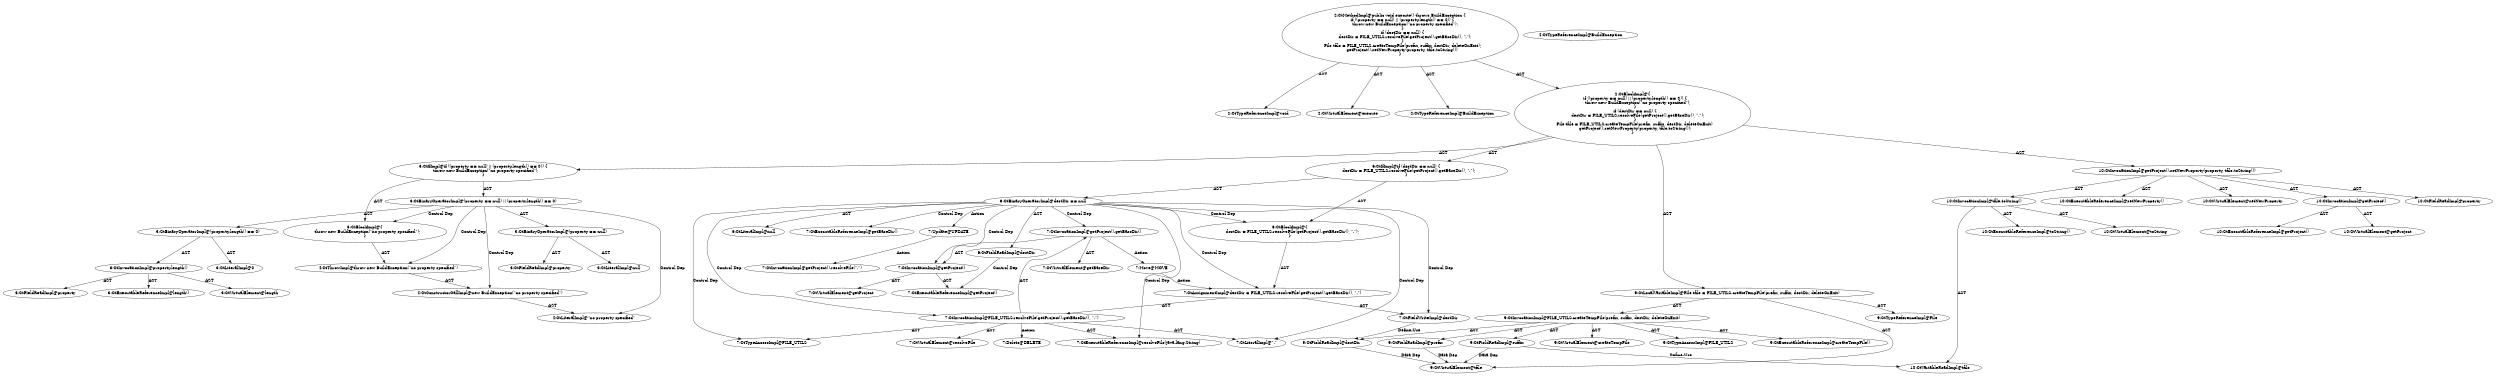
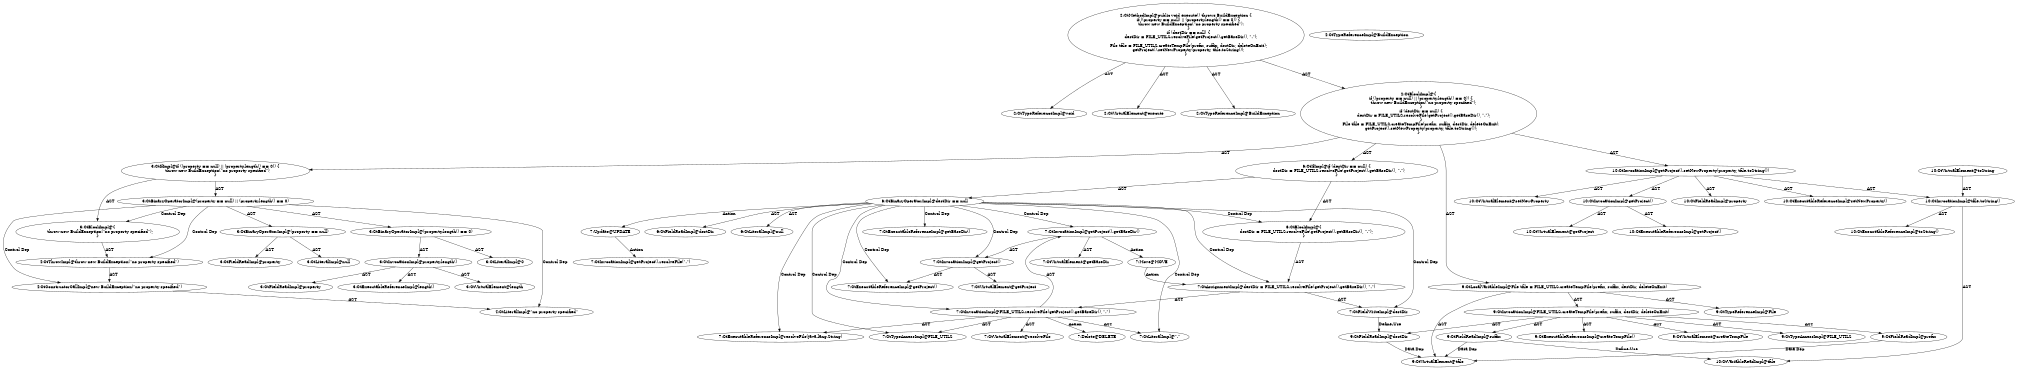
  digraph {
    node [shape=ellipse]
    n1 [label="2:CtTypeReferenceImpl@void"]
    n2 [label="2:CtVirtualElement@execute"]
    n3 [label="2:CtTypeReferenceImpl@BuildException"]
    n4 [label="3:CtFieldReadImpl@property"]
    n5 [label="3:CtLiteralImpl@null"]
    n6 [label="3:CtBinaryOperatorImpl@(property == null)"]
    n7 [label="3:CtExecutableReferenceImpl@length()"]
    n8 [label="3:CtVirtualElement@length"]
    n9 [label="3:CtFieldReadImpl@property"]
    n10 [label="3:CtInvocationImpl@property.length()"]
    n11 [label="3:CtLiteralImpl@0"]
    n12 [label="3:CtBinaryOperatorImpl@(property.length() == 0)"]
    n13 [label="3:CtBinaryOperatorImpl@(property == null) || (property.length() == 0)"]
    n14 [label="4:CtLiteralImpl@\"no property specified\""]
    n15 [label="4:CtConstructorCallImpl@new BuildException(\"no property specified\")"]
    n16 [label="4:CtThrowImpl@throw new BuildException(\"no property specified\")"]
    n17 [label="3:CtBlockImpl@\{\n    throw new BuildException(\"no property specified\");\n\}"]
    n18 [label="4:CtTypeReferenceImpl@BuildException"]
    n19 [label="3:CtIfImpl@if ((property == null) || (property.length() == 0)) \{\n    throw new BuildException(\"no property specified\");\n\}"]
    n20 [label="6:CtFieldReadImpl@destDir"]
    n21 [label="6:CtLiteralImpl@null"]
    n22 [label="6:CtBinaryOperatorImpl@destDir == null"]
    n23 [label="7:CtFieldWriteImpl@destDir"]
    n24 [label="7:CtExecutableReferenceImpl@resolveFile(java.lang.String)"]
    n25 [label="7:CtTypeAccessImpl@FILE_UTILS"]
    n26 [label="7:CtExecutableReferenceImpl@getBaseDir()"]
    n27 [label="7:CtExecutableReferenceImpl@getProject()"]
    n28 [label="7:CtInvocationImpl@getProject()"]
    n29 [label="7:CtInvocationImpl@getProject().getBaseDir()"]
    n30 [label="7:CtLiteralImpl@\".\""]
    n31 [label="7:CtInvocationImpl@FILE_UTILS.resolveFile(getProject().getBaseDir(), \".\")"]
    n32 [label="7:CtAssignmentImpl@destDir = FILE_UTILS.resolveFile(getProject().getBaseDir(), \".\")"]
    n33 [label="6:CtBlockImpl@\{\n    destDir = FILE_UTILS.resolveFile(getProject().getBaseDir(), \".\");\n\}"]
    n34 [label="7:Update@UPDATE"]
    n35 [label="9:CtFieldReadImpl@destDir"]
    n36 [label="7:CtVirtualElement@getProject"]
    n37 [label="7:CtVirtualElement@getBaseDir"]
    n38 [label="7:Move@MOVE"]
    n39 [label="7:CtVirtualElement@resolveFile"]
    n40 [label="7:Delete@DELETE"]
    n41 [label="9:CtVirtualElement@tfile"]
    n42 [label="7:CtInvocationImpl@getProject().resolveFile(\".\")"]
    n43 [label="6:CtIfImpl@if (destDir == null) \{\n    destDir = FILE_UTILS.resolveFile(getProject().getBaseDir(), \".\");\n\}"]
    n44 [label="9:CtTypeReferenceImpl@File"]
    n45 [label="9:CtExecutableReferenceImpl@createTempFile()"]
    n46 [label="9:CtVirtualElement@createTempFile"]
    n47 [label="9:CtTypeAccessImpl@FILE_UTILS"]
    n48 [label="9:CtFieldReadImpl@prefix"]
    n49 [label="9:CtFieldReadImpl@suffix"]
    n50 [label="10:CtVariableReadImpl@tfile"]
    n51 [label="9:CtInvocationImpl@FILE_UTILS.createTempFile(prefix, suffix, destDir, deleteOnExit)"]
    n52 [label="9:CtLocalVariableImpl@File tfile = FILE_UTILS.createTempFile(prefix, suffix, destDir, deleteOnExit)"]
    n53 [label="10:CtExecutableReferenceImpl@setNewProperty()"]
    n54 [label="10:CtVirtualElement@setNewProperty"]
    n55 [label="10:CtExecutableReferenceImpl@getProject()"]
    n56 [label="10:CtVirtualElement@getProject"]
    n57 [label="10:CtInvocationImpl@getProject()"]
    n58 [label="10:CtFieldReadImpl@property"]
    n59 [label="10:CtExecutableReferenceImpl@toString()"]
    n60 [label="10:CtVirtualElement@toString"]
    n61 [label="10:CtInvocationImpl@tfile.toString()"]
    n62 [label="10:CtInvocationImpl@getProject().setNewProperty(property, tfile.toString())"]
    n63 [label="2:CtBlockImpl@\{\n    if ((property == null) || (property.length() == 0)) \{\n        throw new BuildException(\"no property specified\");\n    \}\n    if (destDir == null) \{\n        destDir = FILE_UTILS.resolveFile(getProject().getBaseDir(), \".\");\n    \}\n    File tfile = FILE_UTILS.createTempFile(prefix, suffix, destDir, deleteOnExit);\n    getProject().setNewProperty(property, tfile.toString());\n\}"]
    n64 [label="2:CtMethodImpl@public void execute() throws BuildException \{\n    if ((property == null) || (property.length() == 0)) \{\n        throw new BuildException(\"no property specified\");\n    \}\n    if (destDir == null) \{\n        destDir = FILE_UTILS.resolveFile(getProject().getBaseDir(), \".\");\n    \}\n    File tfile = FILE_UTILS.createTempFile(prefix, suffix, destDir, deleteOnExit);\n    getProject().setNewProperty(property, tfile.toString());\n\}"]
    n6 -> n4 [label=AST]
    n6 -> n5 [label=AST]
    n10 -> n7 [label=AST]
    n10 -> n8 [label=AST]
    n10 -> n9 [label=AST]
    n12 -> n10 [label=AST]
    n12 -> n11 [label=AST]
    n13 -> n6 [label=AST]
    n13 -> n12 [label=AST]
    n13 -> n14 [label="Control Dep"]
    n13 -> n15 [label="Control Dep"]
    n13 -> n16 [label="Control Dep"]
    n13 -> n17 [label="Control Dep"]
    n15 -> n14 [label=AST]
    n16 -> n15 [label=AST]
    n17 -> n16 [label=AST]
    n19 -> n13 [label=AST]
    n19 -> n17 [label=AST]
    n22 -> n20 [label=AST]
    n22 -> n21 [label=AST]
    n22 -> n23 [label="Control Dep"]
    n22 -> n24 [label="Control Dep"]
    n22 -> n25 [label="Control Dep"]
    n22 -> n26 [label="Control Dep"]
-   n20 -> n27 [label="Control Dep"]
+   n22 -> n27 [label="Control Dep"]
    n22 -> n28 [label="Control Dep"]
    n22 -> n29 [label="Control Dep"]
    n22 -> n30 [label="Control Dep"]
    n22 -> n31 [label="Control Dep"]
    n22 -> n32 [label="Control Dep"]
    n22 -> n33 [label="Control Dep"]
    n22 -> n34 [label=Action]
    n23 -> n35 [label="Define-Use"]
    n28 -> n27 [label=AST]
    n28 -> n36 [label=AST]
    n29 -> n28 [label=AST]
    n29 -> n37 [label=AST]
    n29 -> n38 [label=Action]
    n31 -> n24 [label=AST]
    n31 -> n25 [label=AST]
    n31 -> n29 [label=AST]
    n31 -> n30 [label=AST]
    n31 -> n39 [label=AST]
    n31 -> n40 [label=Action]
    n32 -> n23 [label=AST]
    n32 -> n31 [label=AST]
    n33 -> n32 [label=AST]
    n34 -> n42 [label=Action]
    n35 -> n41 [label="Data Dep"]
    n38 -> n32 [label=Action]
    n43 -> n22 [label=AST]
    n43 -> n33 [label=AST]
    n48 -> n41 [label="Data Dep"]
    n49 -> n41 [label="Data Dep"]
    n49 -> n50 [label="Define-Use"]
    n51 -> n35 [label=AST]
    n51 -> n45 [label=AST]
    n51 -> n46 [label=AST]
    n51 -> n47 [label=AST]
    n51 -> n48 [label=AST]
    n51 -> n49 [label=AST]
    n52 -> n41 [label=AST]
    n52 -> n44 [label=AST]
    n52 -> n51 [label=AST]
    n57 -> n55 [label=AST]
    n57 -> n56 [label=AST]
    n61 -> n50 [label=AST]
    n61 -> n59 [label=AST]
-   n61 -> n60 [label=AST]
+   n60 -> n61 [label=AST]
    n62 -> n53 [label=AST]
    n62 -> n54 [label=AST]
    n62 -> n57 [label=AST]
    n62 -> n58 [label=AST]
    n62 -> n61 [label=AST]
    n63 -> n19 [label=AST]
    n63 -> n43 [label=AST]
    n63 -> n52 [label=AST]
    n63 -> n62 [label=AST]
    n64 -> n1 [label=AST]
    n64 -> n2 [label=AST]
    n64 -> n3 [label=AST]
    n64 -> n63 [label=AST]
  }
